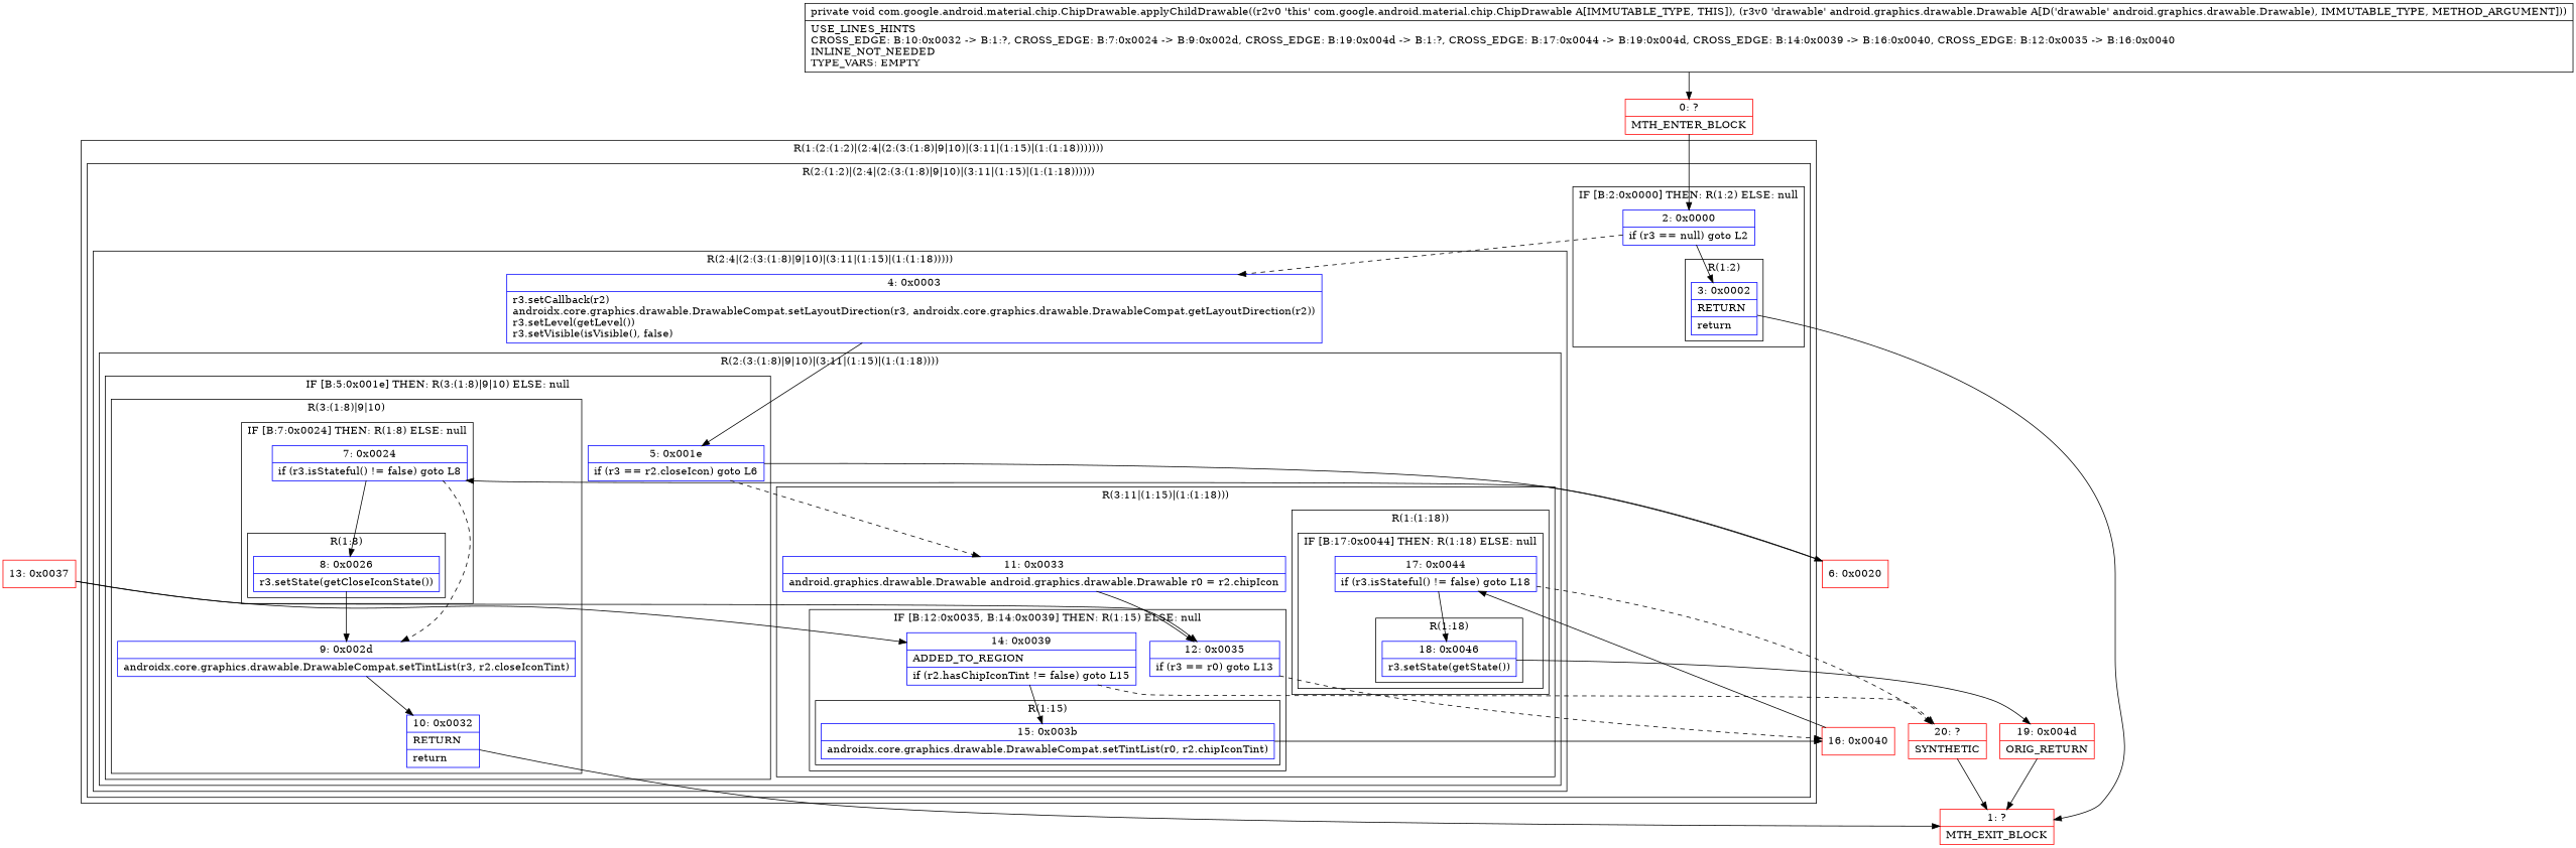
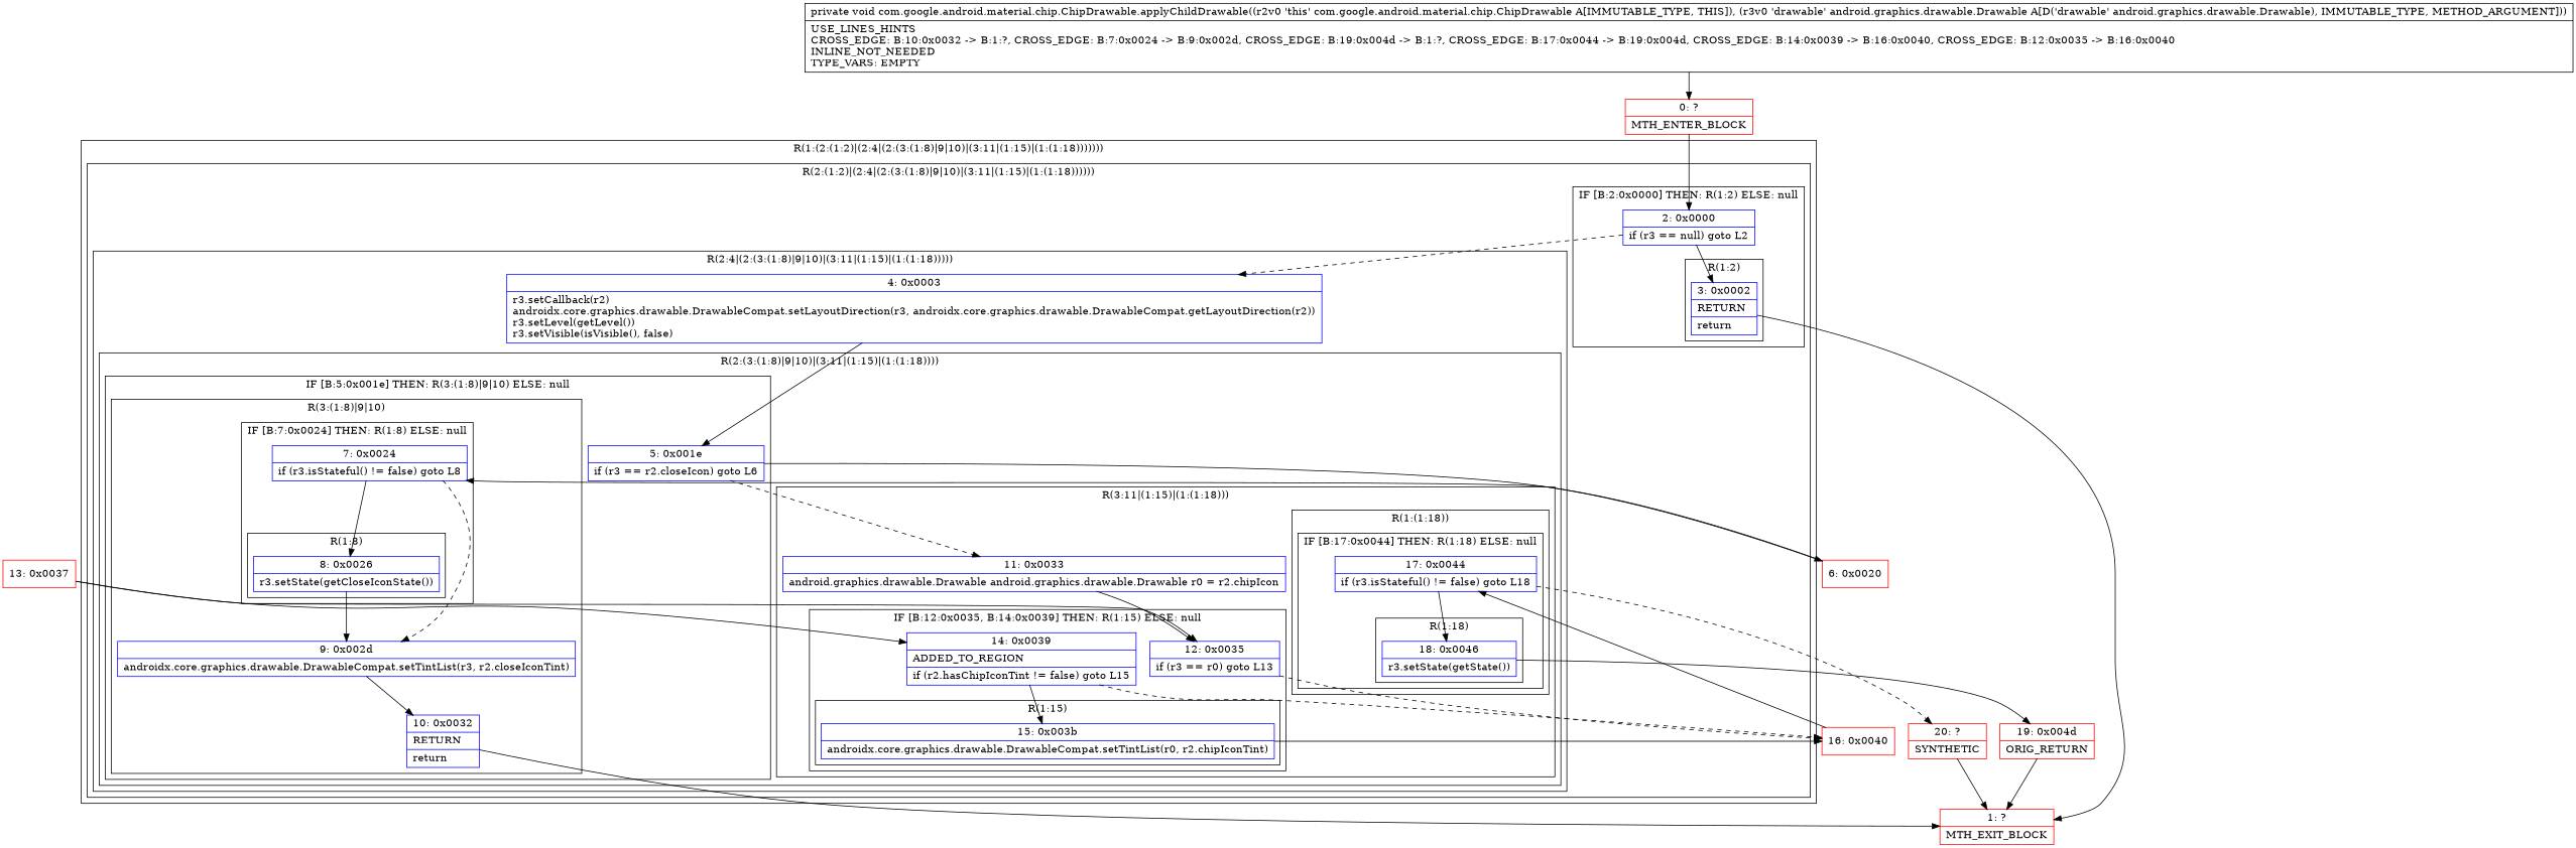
  digraph {
    node [color=blue shape=record]
    n1 [label="{3\:\ 0x0002|RETURN\l|return\l}"]
    n2 [label="{2\:\ 0x0000|if (r3 == null) goto L2\l}"]
    n3 [label="{8\:\ 0x0026|r3.setState(getCloseIconState())\l}"]
    n4 [label="{7\:\ 0x0024|if (r3.isStateful() != false) goto L8\l}"]
    n5 [label="{9\:\ 0x002d|androidx.core.graphics.drawable.DrawableCompat.setTintList(r3, r2.closeIconTint)\l}"]
    n6 [label="{10\:\ 0x0032|RETURN\l|return\l}"]
    n7 [label="{5\:\ 0x001e|if (r3 == r2.closeIcon) goto L6\l}"]
    n8 [label="{15\:\ 0x003b|androidx.core.graphics.drawable.DrawableCompat.setTintList(r0, r2.chipIconTint)\l}"]
    n9 [label="{12\:\ 0x0035|if (r3 == r0) goto L13\l}"]
    n10 [label="{14\:\ 0x0039|ADDED_TO_REGION\l|if (r2.hasChipIconTint != false) goto L15\l}"]
    n11 [label="{18\:\ 0x0046|r3.setState(getState())\l}"]
    n12 [label="{17\:\ 0x0044|if (r3.isStateful() != false) goto L18\l}"]
    n13 [label="{11\:\ 0x0033|android.graphics.drawable.Drawable android.graphics.drawable.Drawable r0 = r2.chipIcon\l}"]
    n14 [label="{4\:\ 0x0003|r3.setCallback(r2)\landroidx.core.graphics.drawable.DrawableCompat.setLayoutDirection(r3, androidx.core.graphics.drawable.DrawableCompat.getLayoutDirection(r2))\lr3.setLevel(getLevel())\lr3.setVisible(isVisible(), false)\l}"]
    n15 [color=red label="{1\:\ ?|MTH_EXIT_BLOCK\l}"]
    n16 [color=red label="{6\:\ 0x0020}"]
    n17 [color=red label="{16\:\ 0x0040}"]
    n18 [color=red label="{19\:\ 0x004d|ORIG_RETURN\l}"]
    n19 [color=red label="{20\:\ ?|SYNTHETIC\l}"]
    n20 [color=red label="{13\:\ 0x0037}"]
    n21 [color=red label="{0\:\ ?|MTH_ENTER_BLOCK\l}"]
    n22 [label="{private void com.google.android.material.chip.ChipDrawable.applyChildDrawable((r2v0 'this' com.google.android.material.chip.ChipDrawable A[IMMUTABLE_TYPE, THIS]), (r3v0 'drawable' android.graphics.drawable.Drawable A[D('drawable' android.graphics.drawable.Drawable), IMMUTABLE_TYPE, METHOD_ARGUMENT]))  | USE_LINES_HINTS\lCROSS_EDGE: B:10:0x0032 \-\> B:1:?, CROSS_EDGE: B:7:0x0024 \-\> B:9:0x002d, CROSS_EDGE: B:19:0x004d \-\> B:1:?, CROSS_EDGE: B:17:0x0044 \-\> B:19:0x004d, CROSS_EDGE: B:14:0x0039 \-\> B:16:0x0040, CROSS_EDGE: B:12:0x0035 \-\> B:16:0x0040\lINLINE_NOT_NEEDED\lTYPE_VARS: EMPTY\l}" color=""]
    subgraph cluster_1 {
      label="R(1:(2:(1:2)|(2:4|(2:(3:(1:8)|9|10)|(3:11|(1:15)|(1:(1:18)))))))"
      subgraph cluster_2 {
        label="R(2:(1:2)|(2:4|(2:(3:(1:8)|9|10)|(3:11|(1:15)|(1:(1:18))))))"
        subgraph cluster_3 {
          label="IF [B:2:0x0000] THEN: R(1:2) ELSE: null"
          n2
          subgraph cluster_4 {
            label="R(1:2)"
            n1
          }
        }
        subgraph cluster_5 {
          label="R(2:4|(2:(3:(1:8)|9|10)|(3:11|(1:15)|(1:(1:18)))))"
          n14
          subgraph cluster_6 {
            label="R(2:(3:(1:8)|9|10)|(3:11|(1:15)|(1:(1:18))))"
            subgraph cluster_7 {
              label="IF [B:5:0x001e] THEN: R(3:(1:8)|9|10) ELSE: null"
              n7
              subgraph cluster_8 {
                label="R(3:(1:8)|9|10)"
                n5
                n6
                subgraph cluster_9 {
                  label="IF [B:7:0x0024] THEN: R(1:8) ELSE: null"
                  n4
                  subgraph cluster_10 {
                    label="R(1:8)"
                    n3
                  }
                }
              }
            }
            subgraph cluster_11 {
              label="R(3:11|(1:15)|(1:(1:18)))"
              n13
              subgraph cluster_12 {
                label="IF [B:12:0x0035, B:14:0x0039] THEN: R(1:15) ELSE: null"
                n9
                n10
                subgraph cluster_13 {
                  label="R(1:15)"
                  n8
                }
              }
              subgraph cluster_14 {
                label="R(1:(1:18))"
                subgraph cluster_15 {
                  label="IF [B:17:0x0044] THEN: R(1:18) ELSE: null"
                  n12
                  subgraph cluster_16 {
                    label="R(1:18)"
                    n11
                  }
                }
              }
            }
          }
        }
      }
    }
    n1 -> n15
    n2 -> n1
    n2 -> n14 [style=dashed]
    n3 -> n5
    n4 -> n3
    n4 -> n5 [style=dashed]
    n5 -> n6
    n6 -> n15
    n7 -> n13 [style=dashed]
    n7 -> n16
    n8 -> n17
    n9 -> n17 [style=dashed]
    n10 -> n8
-   n10 -> n19 [style=dashed]
+   n10 -> n17 [style=dashed]
    n11 -> n18
    n12 -> n11
    n12 -> n19 [style=dashed]
    n13 -> n9
    n14 -> n7
    n16 -> n4
    n17 -> n12
    n18 -> n15
    n19 -> n15
    n20 -> n9
    n20 -> n10
    n21 -> n2
    n22 -> n21
  }
